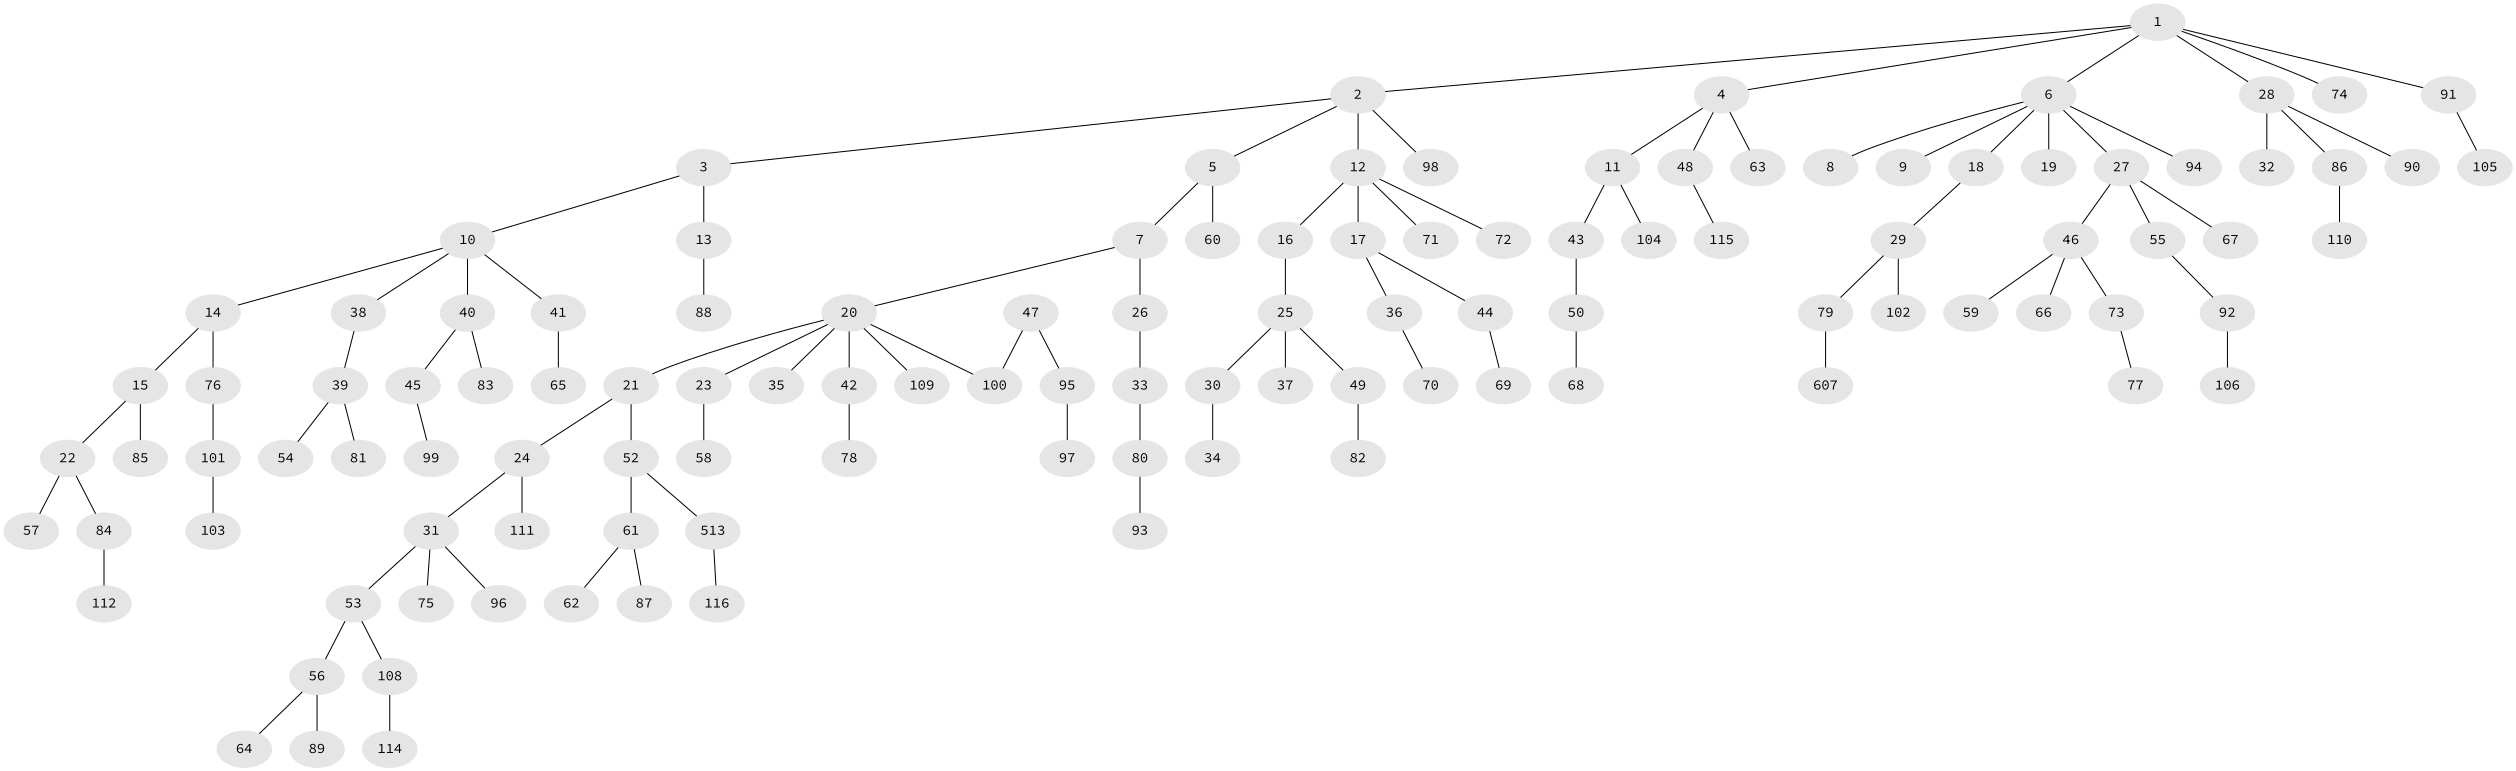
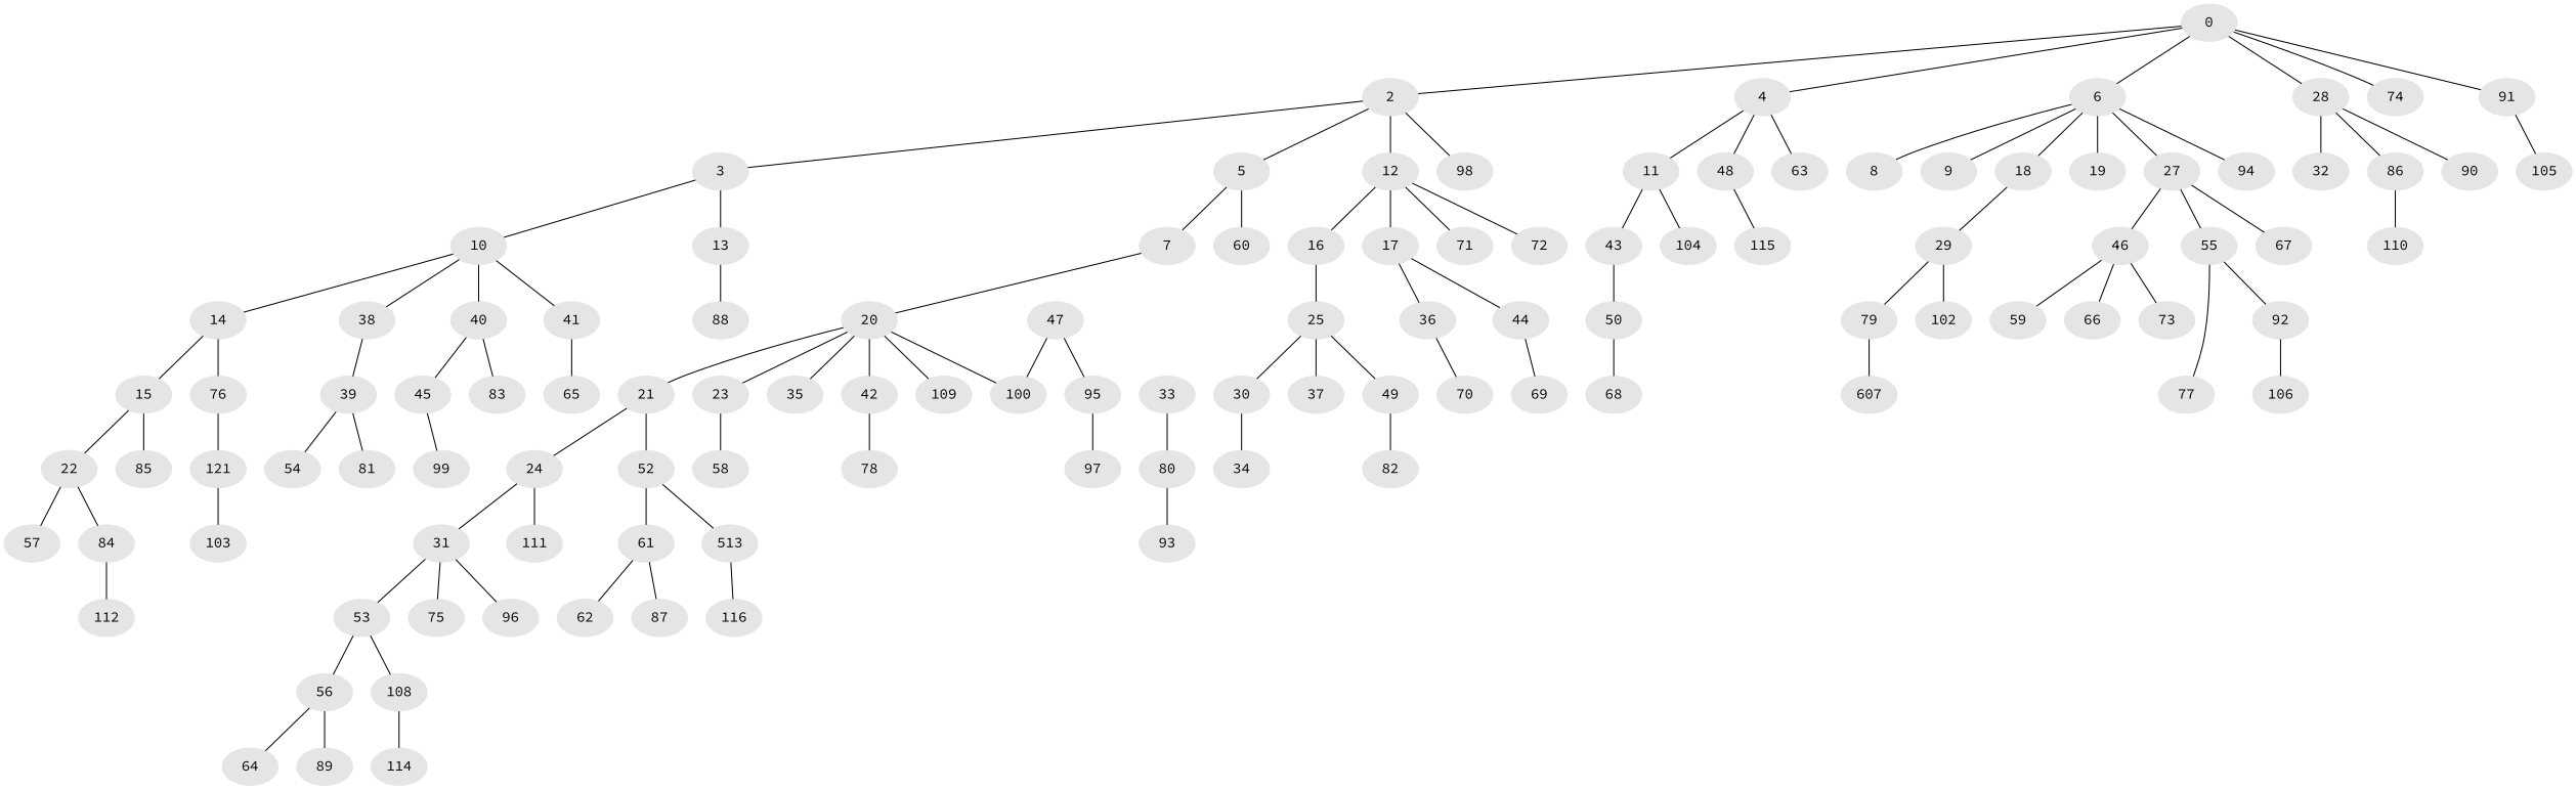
  graph {
    fontname="Source Code Pro"
    node [color=gray90 fontname="Source Code Pro" style=filled]
    edge [fontname="Source Code Pro"]
-   1
+   1 [label=0]
    2
    4
    6
    28
    74
    91
    3
    5
    12
    98
    11
    48
    63
    8
    9
    18
    19
    27
    94
    32
    86
    90
    105
    10
    13
    7
    60
    16
    17
    71
    72
    14
    38
    40
    41
    88
    43
    104
    115
    20
-   26
    29
    46
    55
    67
    21
    23
    35
    42
    109
    100
    33
    15
    76
    39
    45
    83
    65
    50
    25
    36
    44
    22
    85
-   101
+   101 [label=121]
    57
    84
    30
    37
    49
    70
    69
    79
    102
    24
    52
    58
    78
    47
    95
    31
    111
    61
    n85 [label=513]
    112
    53
    75
    96
    34
    82
    80
    59
    66
    73
    92
    110
    n98 [label=607]
    56
    108
    93
    54
    81
    99
    68
    77
    97
    62
    87
    116
    64
    89
    114
    106
    103
    1 -- 2
    1 -- 4
    1 -- 6
    1 -- 28
    1 -- 74
    1 -- 91
    2 -- 3
    2 -- 5
    2 -- 12
    2 -- 98
    4 -- 11
    4 -- 48
    4 -- 63
    6 -- 8
    6 -- 9
    6 -- 18
    6 -- 19
    6 -- 27
    6 -- 94
    28 -- 32
    28 -- 86
    28 -- 90
    91 -- 105
    3 -- 10
    3 -- 13
    5 -- 7
    5 -- 60
    12 -- 16
    12 -- 17
    12 -- 71
    12 -- 72
    11 -- 43
    11 -- 104
    48 -- 115
    18 -- 29
    27 -- 46
    27 -- 55
    27 -- 67
    86 -- 110
    10 -- 14
    10 -- 38
    10 -- 40
    10 -- 41
    13 -- 88
    7 -- 20
-   7 -- 26
    16 -- 25
    17 -- 36
    17 -- 44
    14 -- 15
    14 -- 76
    38 -- 39
    40 -- 45
    40 -- 83
    41 -- 65
    43 -- 50
    20 -- 21
    20 -- 23
    20 -- 35
    20 -- 42
    20 -- 109
    20 -- 100
-   26 -- 33
    29 -- 79
    29 -- 102
    46 -- 59
    46 -- 66
    46 -- 73
    55 -- 92
    21 -- 24
    21 -- 52
    23 -- 58
    42 -- 78
    33 -- 80
    15 -- 22
    15 -- 85
    76 -- 101
    39 -- 54
    39 -- 81
    45 -- 99
    50 -- 68
    25 -- 30
    25 -- 37
    25 -- 49
    36 -- 70
    44 -- 69
    22 -- 57
    22 -- 84
    101 -- 103
    84 -- 112
    30 -- 34
    49 -- 82
    79 -- n98
    24 -- 31
    24 -- 111
    52 -- 61
    52 -- n85
    47 -- 100
    47 -- 95
    95 -- 97
    31 -- 53
    31 -- 75
    31 -- 96
    61 -- 62
    61 -- 87
    n85 -- 116
    53 -- 56
    53 -- 108
    80 -- 93
-   73 -- 77
+   55 -- 77
    92 -- 106
    56 -- 64
    56 -- 89
    108 -- 114
  }
